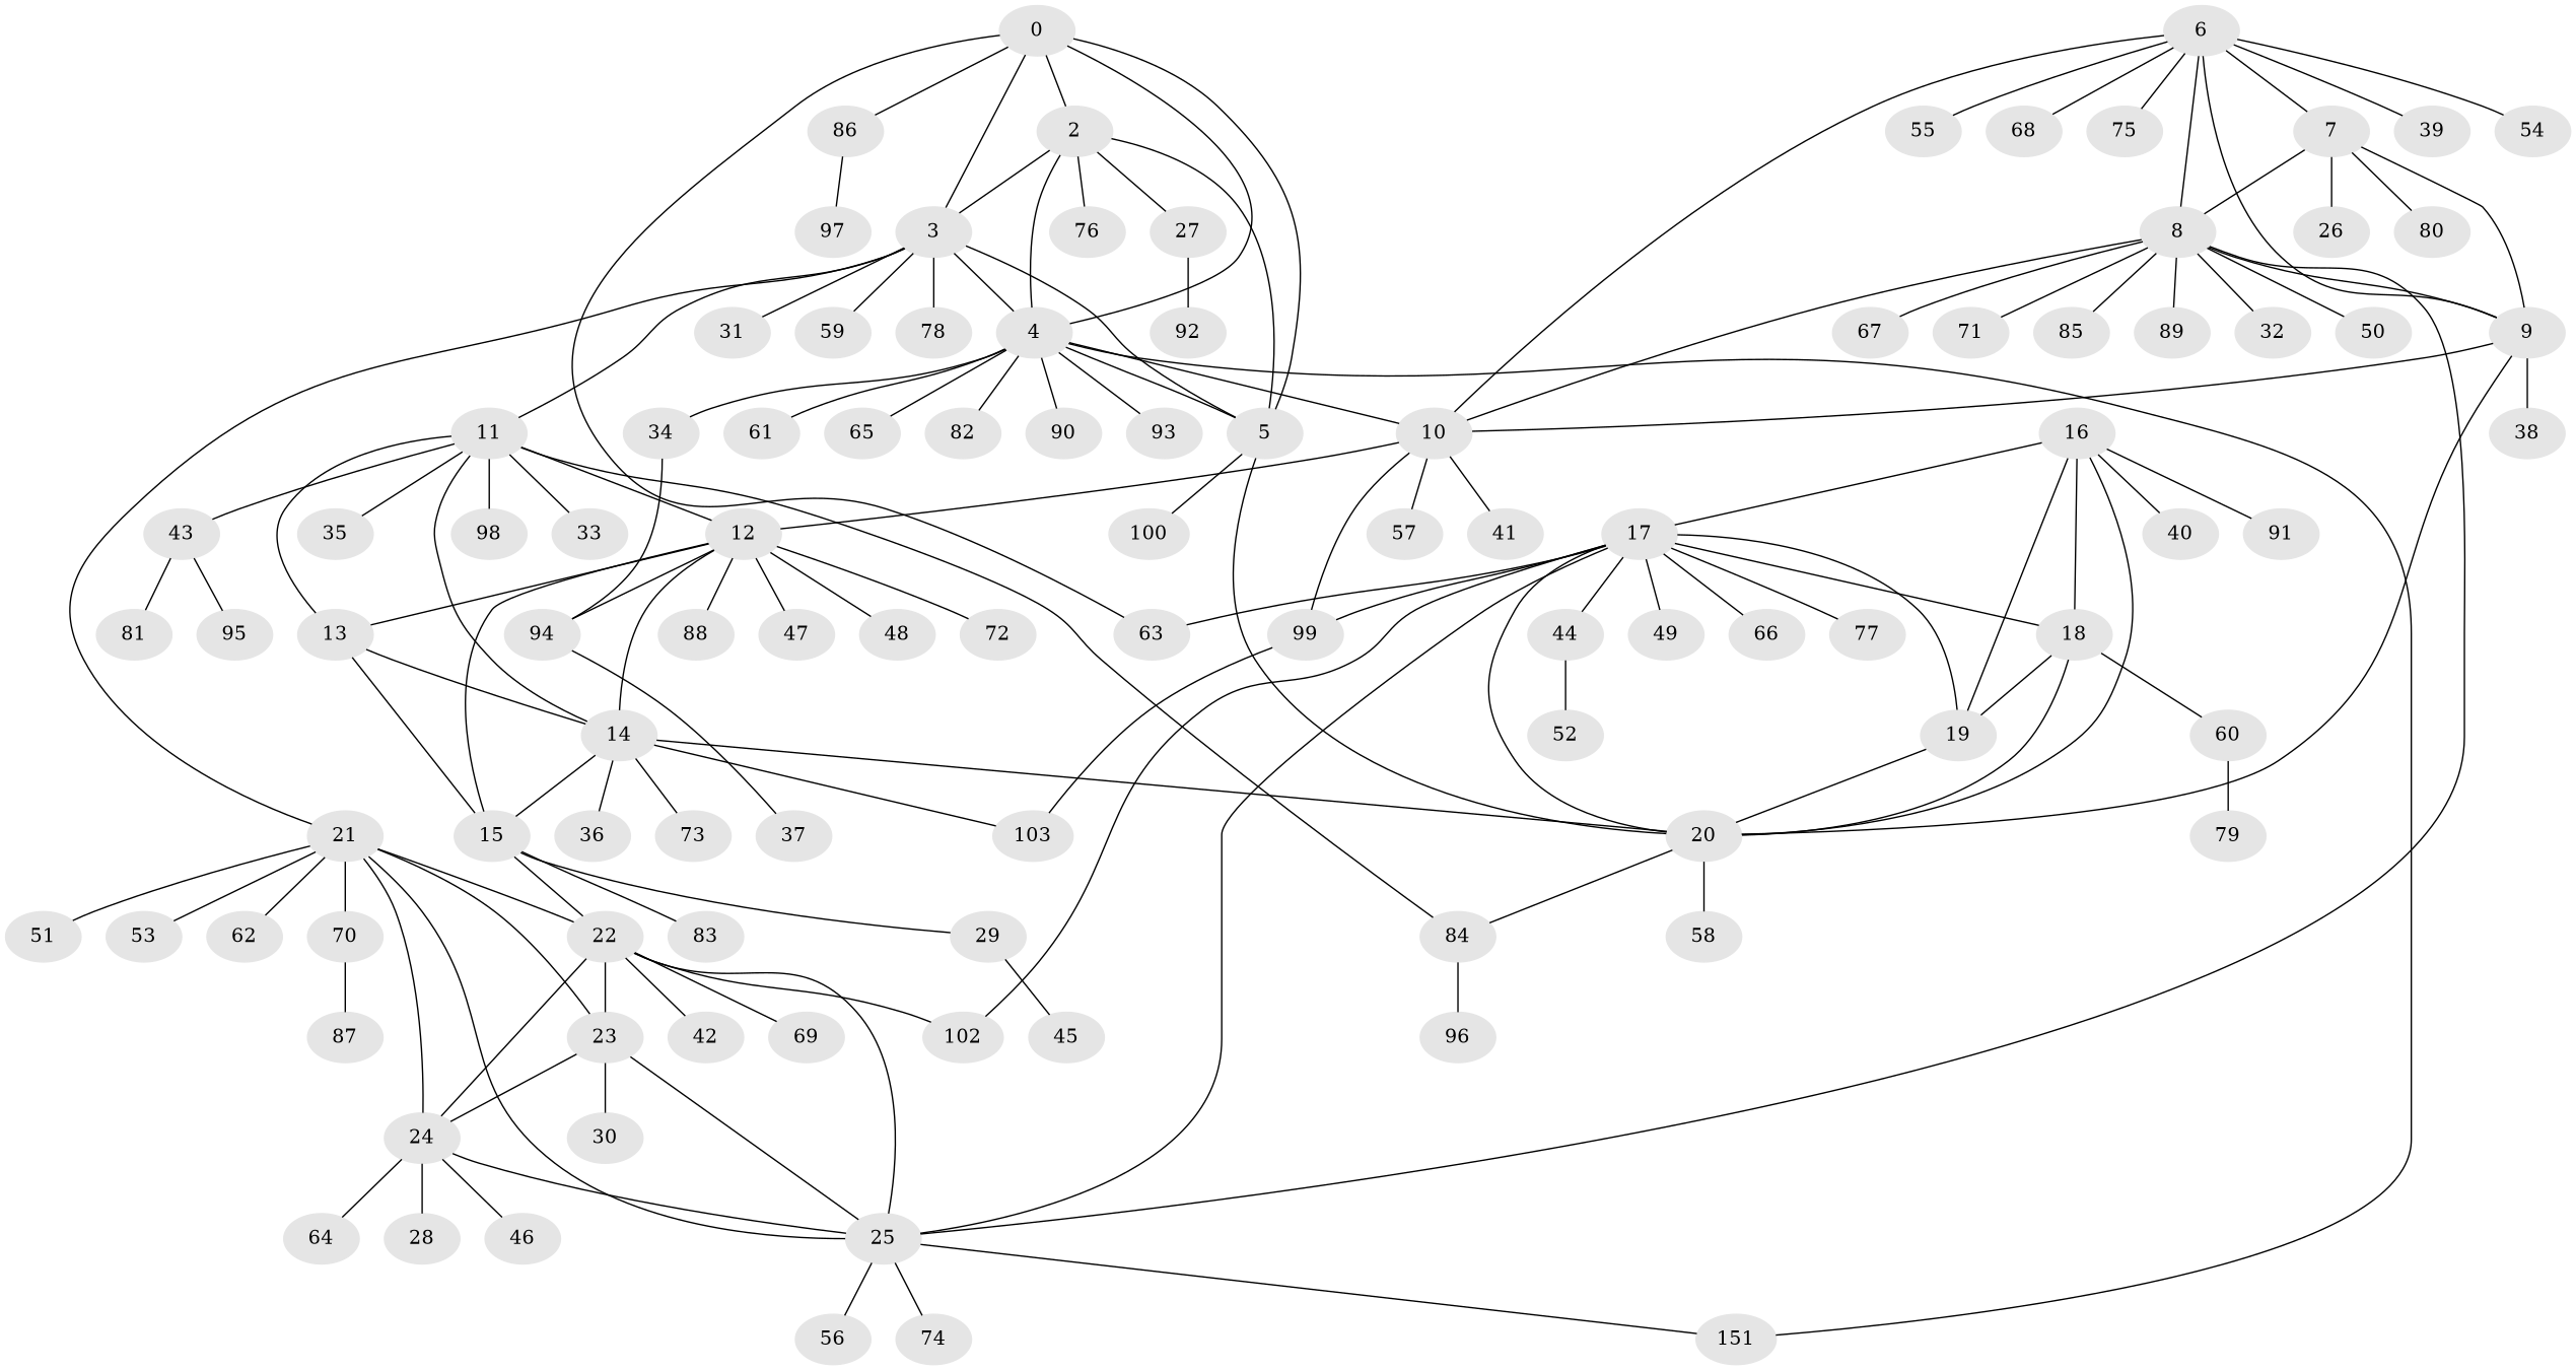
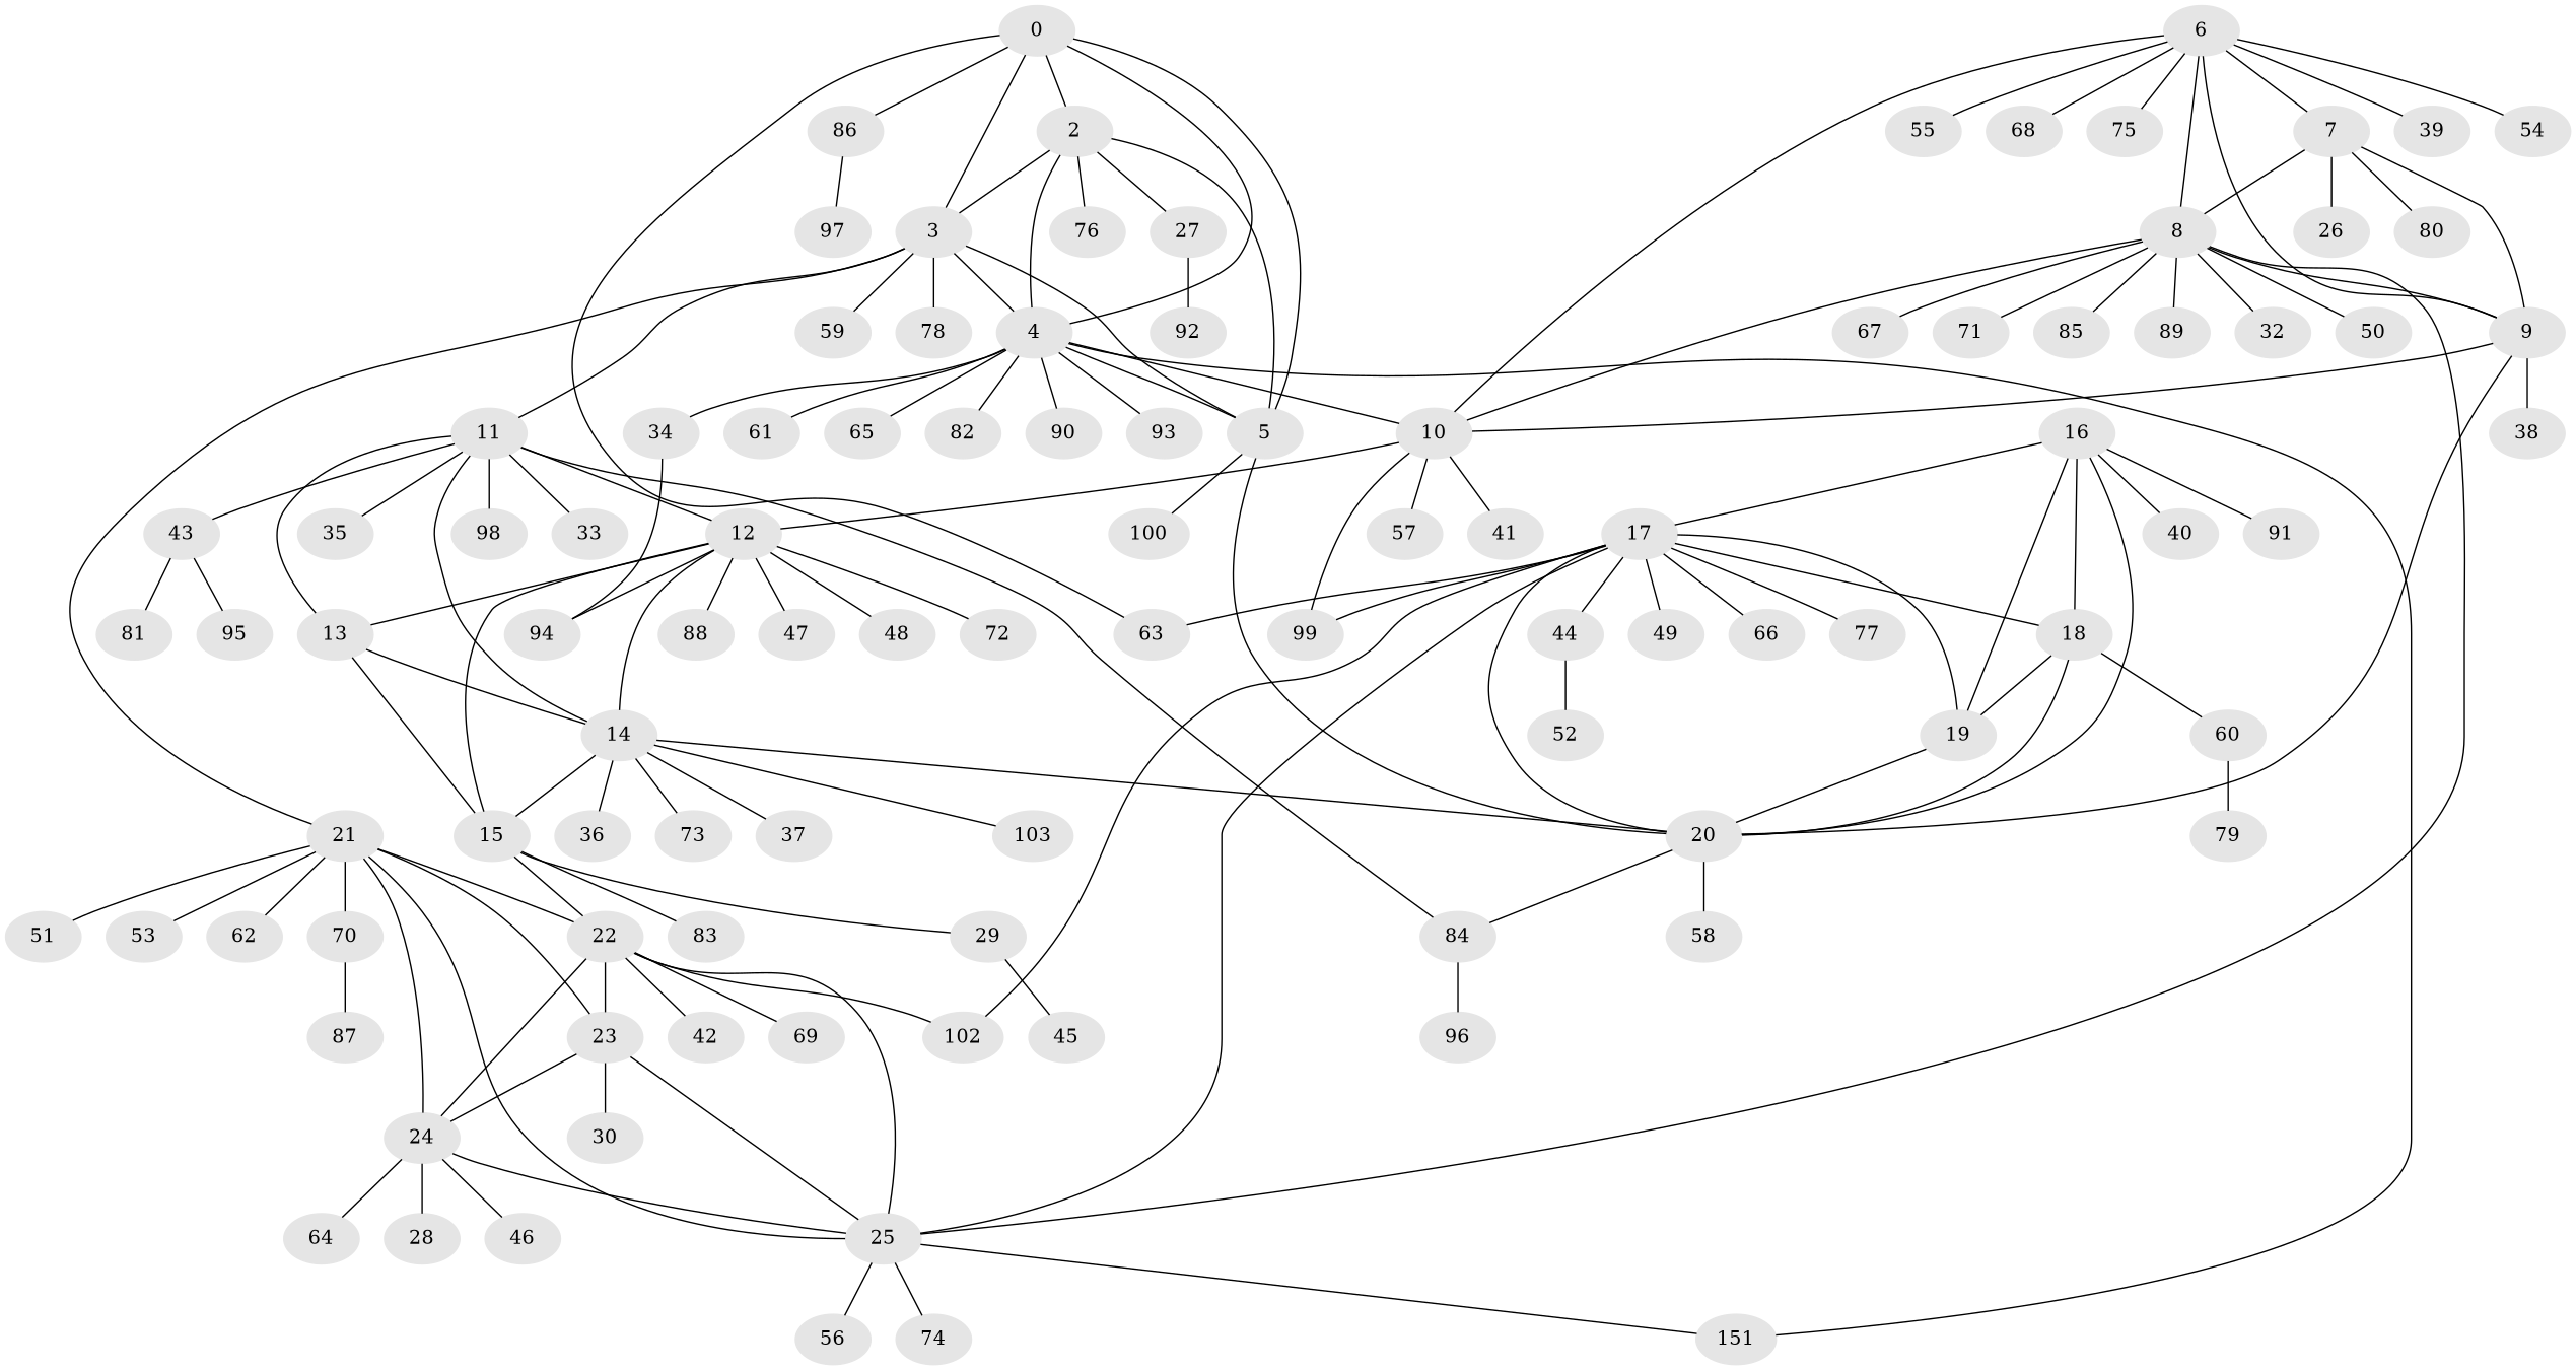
  graph {
    node [color=gray90 style=filled]
    n1 [label=0]
    2
    3
    4
    5
    63
    86
    27
    76
    11
    21
-   31
    59
    78
    10
    34
    61
    65
    82
    90
    93
    n22 [label=151]
    20
    100
    97
    92
    12
    13
    14
    33
    35
    43
    84
    98
    25
    22
    23
    24
    51
    53
    62
    70
    41
    57
    99
    94
    58
    6
    7
    8
    9
    39
    54
    55
    68
    75
    26
    80
    32
    50
    67
    71
    85
    89
    38
    56
    74
    15
    47
    48
    72
    88
    103
    36
    37
    73
    29
    83
    81
    95
    96
    102
    42
    69
    45
    16
    17
    18
    19
    40
    91
    44
    49
    66
    77
    60
    52
    79
    30
    28
    46
    64
    87
    n1 -- 2
    n1 -- 3
    n1 -- 4
    n1 -- 5
    n1 -- 63
    n1 -- 86
    2 -- 3
    2 -- 4
    2 -- 5
    2 -- 27
    2 -- 76
    3 -- 4
    3 -- 5
    3 -- 11
    3 -- 21
-   3 -- 31
    3 -- 59
    3 -- 78
    4 -- 5
    4 -- 10
    4 -- 34
    4 -- 61
    4 -- 65
    4 -- 82
    4 -- 90
    4 -- 93
    4 -- n22
    5 -- 20
    5 -- 100
    86 -- 97
    27 -- 92
    11 -- 12
    11 -- 13
    11 -- 14
    11 -- 33
    11 -- 35
    11 -- 43
    11 -- 84
    11 -- 98
    21 -- 25
    21 -- 22
    21 -- 23
    21 -- 24
    21 -- 51
    21 -- 53
    21 -- 62
    21 -- 70
    10 -- 12
    10 -- 41
    10 -- 57
    10 -- 99
    34 -- 94
    20 -- 84
    20 -- 58
    12 -- 13
    12 -- 14
    12 -- 94
    12 -- 15
    12 -- 47
    12 -- 48
    12 -- 72
    12 -- 88
    13 -- 14
    13 -- 15
    14 -- 20
    14 -- 15
    14 -- 103
    14 -- 36
-   94 -- 37
+   14 -- 37
    14 -- 73
    43 -- 81
    43 -- 95
    84 -- 96
    25 -- n22
    25 -- 56
    25 -- 74
    22 -- 25
    22 -- 23
    22 -- 24
    22 -- 102
    22 -- 42
    22 -- 69
    23 -- 25
    23 -- 24
    23 -- 30
    24 -- 25
    24 -- 28
    24 -- 46
    24 -- 64
    70 -- 87
-   99 -- 103
    6 -- 10
    6 -- 7
    6 -- 8
    6 -- 9
    6 -- 39
    6 -- 54
    6 -- 55
    6 -- 68
    6 -- 75
    7 -- 8
    7 -- 9
    7 -- 26
    7 -- 80
    8 -- 10
    8 -- 25
    8 -- 9
    8 -- 32
    8 -- 50
    8 -- 67
    8 -- 71
    8 -- 85
    8 -- 89
    9 -- 10
    9 -- 20
    9 -- 38
    15 -- 22
    15 -- 29
    15 -- 83
    29 -- 45
    16 -- 20
    16 -- 17
    16 -- 18
    16 -- 19
    16 -- 40
    16 -- 91
    17 -- 63
    17 -- 20
    17 -- 25
    17 -- 99
    17 -- 102
    17 -- 18
    17 -- 19
    17 -- 44
    17 -- 49
    17 -- 66
    17 -- 77
    18 -- 20
    18 -- 19
    18 -- 60
    19 -- 20
    44 -- 52
    60 -- 79
  }
